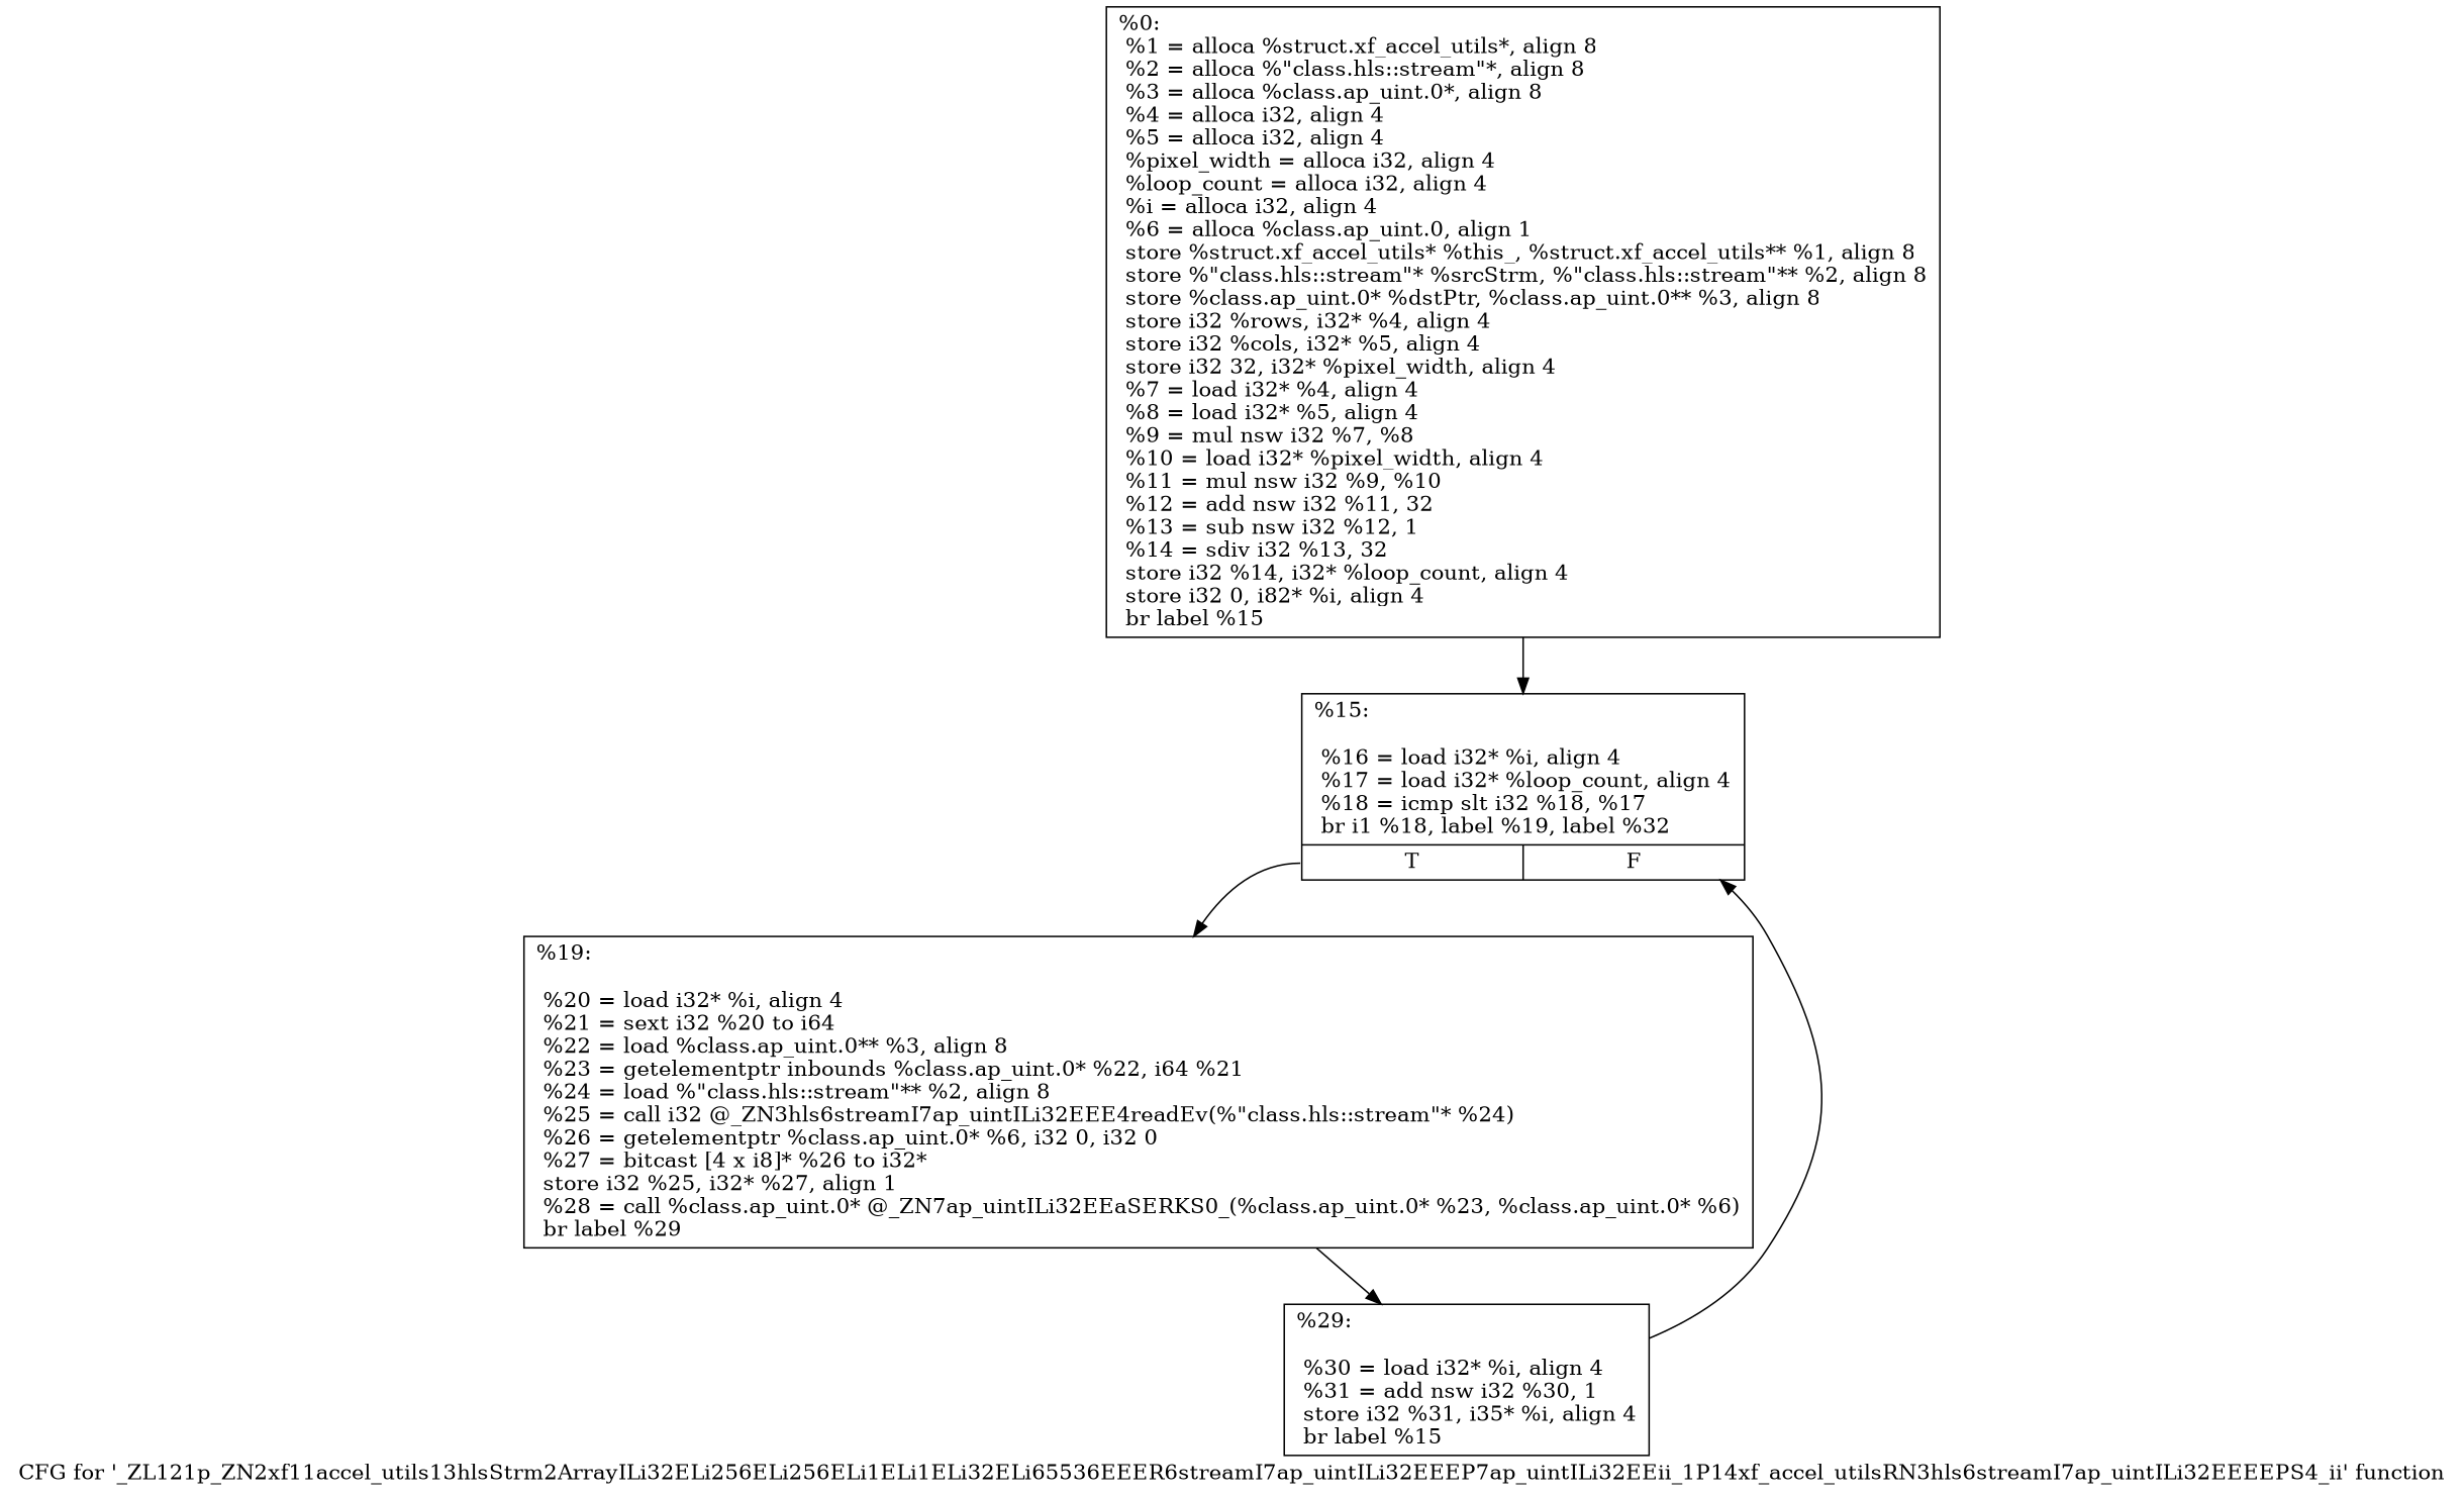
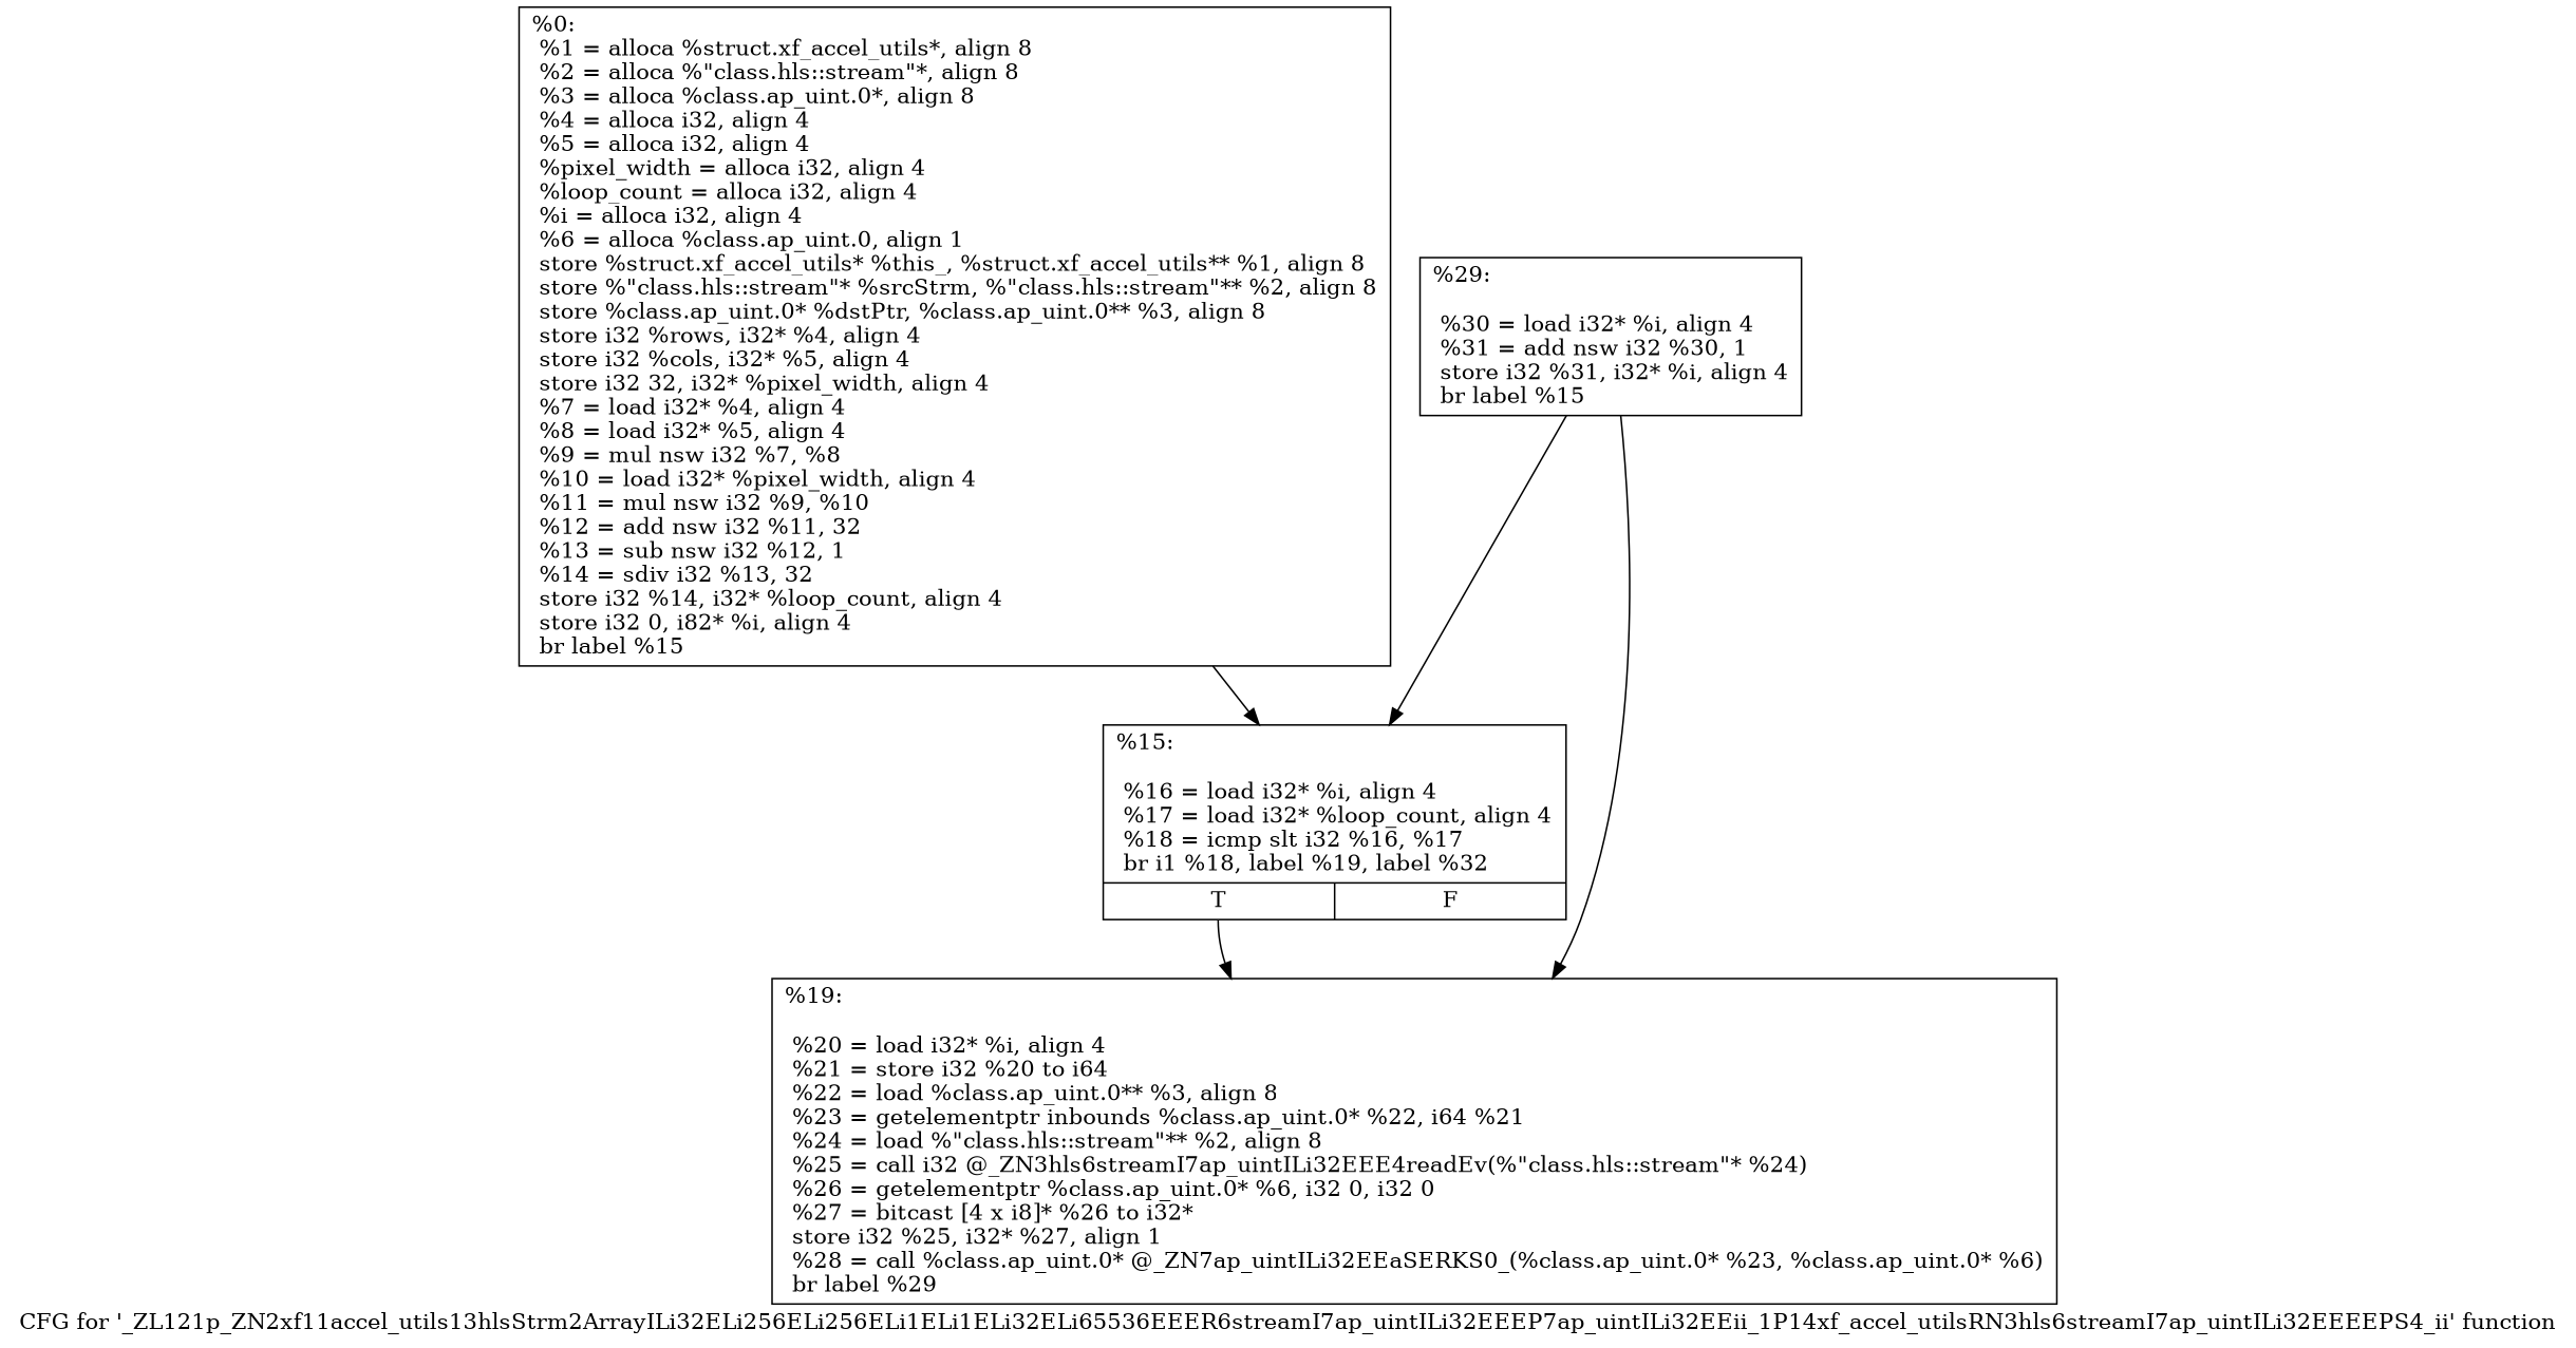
  digraph {
    label="CFG for '_ZL121p_ZN2xf11accel_utils13hlsStrm2ArrayILi32ELi256ELi256ELi1ELi1ELi32ELi65536EEER6streamI7ap_uintILi32EEEP7ap_uintILi32EEii_1P14xf_accel_utilsRN3hls6streamI7ap_uintILi32EEEEPS4_ii' function"
    node [shape=record]
    n1 [label="{%0:\l  %1 = alloca %struct.xf_accel_utils*, align 8\l  %2 = alloca %\"class.hls::stream\"*, align 8\l  %3 = alloca %class.ap_uint.0*, align 8\l  %4 = alloca i32, align 4\l  %5 = alloca i32, align 4\l  %pixel_width = alloca i32, align 4\l  %loop_count = alloca i32, align 4\l  %i = alloca i32, align 4\l  %6 = alloca %class.ap_uint.0, align 1\l  store %struct.xf_accel_utils* %this_, %struct.xf_accel_utils** %1, align 8\l  store %\"class.hls::stream\"* %srcStrm, %\"class.hls::stream\"** %2, align 8\l  store %class.ap_uint.0* %dstPtr, %class.ap_uint.0** %3, align 8\l  store i32 %rows, i32* %4, align 4\l  store i32 %cols, i32* %5, align 4\l  store i32 32, i32* %pixel_width, align 4\l  %7 = load i32* %4, align 4\l  %8 = load i32* %5, align 4\l  %9 = mul nsw i32 %7, %8\l  %10 = load i32* %pixel_width, align 4\l  %11 = mul nsw i32 %9, %10\l  %12 = add nsw i32 %11, 32\l  %13 = sub nsw i32 %12, 1\l  %14 = sdiv i32 %13, 32\l  store i32 %14, i32* %loop_count, align 4\l  store i32 0, i82* %i, align 4\l  br label %15\l}"]
-   n2 [label="{%15:\l\l  %16 = load i32* %i, align 4\l  %17 = load i32* %loop_count, align 4\l  %18 = icmp slt i32 %18, %17\l  br i1 %18, label %19, label %32\l|{<s0>T|<s1>F}}"]
-   n3 [label="{%19:\l\l  %20 = load i32* %i, align 4\l  %21 = sext i32 %20 to i64\l  %22 = load %class.ap_uint.0** %3, align 8\l  %23 = getelementptr inbounds %class.ap_uint.0* %22, i64 %21\l  %24 = load %\"class.hls::stream\"** %2, align 8\l  %25 = call i32 @_ZN3hls6streamI7ap_uintILi32EEE4readEv(%\"class.hls::stream\"* %24)\l  %26 = getelementptr %class.ap_uint.0* %6, i32 0, i32 0\l  %27 = bitcast [4 x i8]* %26 to i32*\l  store i32 %25, i32* %27, align 1\l  %28 = call %class.ap_uint.0* @_ZN7ap_uintILi32EEaSERKS0_(%class.ap_uint.0* %23, %class.ap_uint.0* %6)\l  br label %29\l}"]
-   n4 [label="{%29:\l\l  %30 = load i32* %i, align 4\l  %31 = add nsw i32 %30, 1\l  store i32 %31, i35* %i, align 4\l  br label %15\l}"]
+   n2 [label="{%15:\l\l  %16 = load i32* %i, align 4\l  %17 = load i32* %loop_count, align 4\l  %18 = icmp slt i32 %16, %17\l  br i1 %18, label %19, label %32\l|{<s0>T|<s1>F}}"]
+   n3 [label="{%19:\l\l  %20 = load i32* %i, align 4\l  %21 = store i32 %20 to i64\l  %22 = load %class.ap_uint.0** %3, align 8\l  %23 = getelementptr inbounds %class.ap_uint.0* %22, i64 %21\l  %24 = load %\"class.hls::stream\"** %2, align 8\l  %25 = call i32 @_ZN3hls6streamI7ap_uintILi32EEE4readEv(%\"class.hls::stream\"* %24)\l  %26 = getelementptr %class.ap_uint.0* %6, i32 0, i32 0\l  %27 = bitcast [4 x i8]* %26 to i32*\l  store i32 %25, i32* %27, align 1\l  %28 = call %class.ap_uint.0* @_ZN7ap_uintILi32EEaSERKS0_(%class.ap_uint.0* %23, %class.ap_uint.0* %6)\l  br label %29\l}"]
+   n4 [label="{%29:\l\l  %30 = load i32* %i, align 4\l  %31 = add nsw i32 %30, 1\l  store i32 %31, i32* %i, align 4\l  br label %15\l}"]
    n1 -> n2
    n2 -> n3 [tailport=s0]
-   n3 -> n4
+   n4 -> n3
    n4 -> n2
  }
